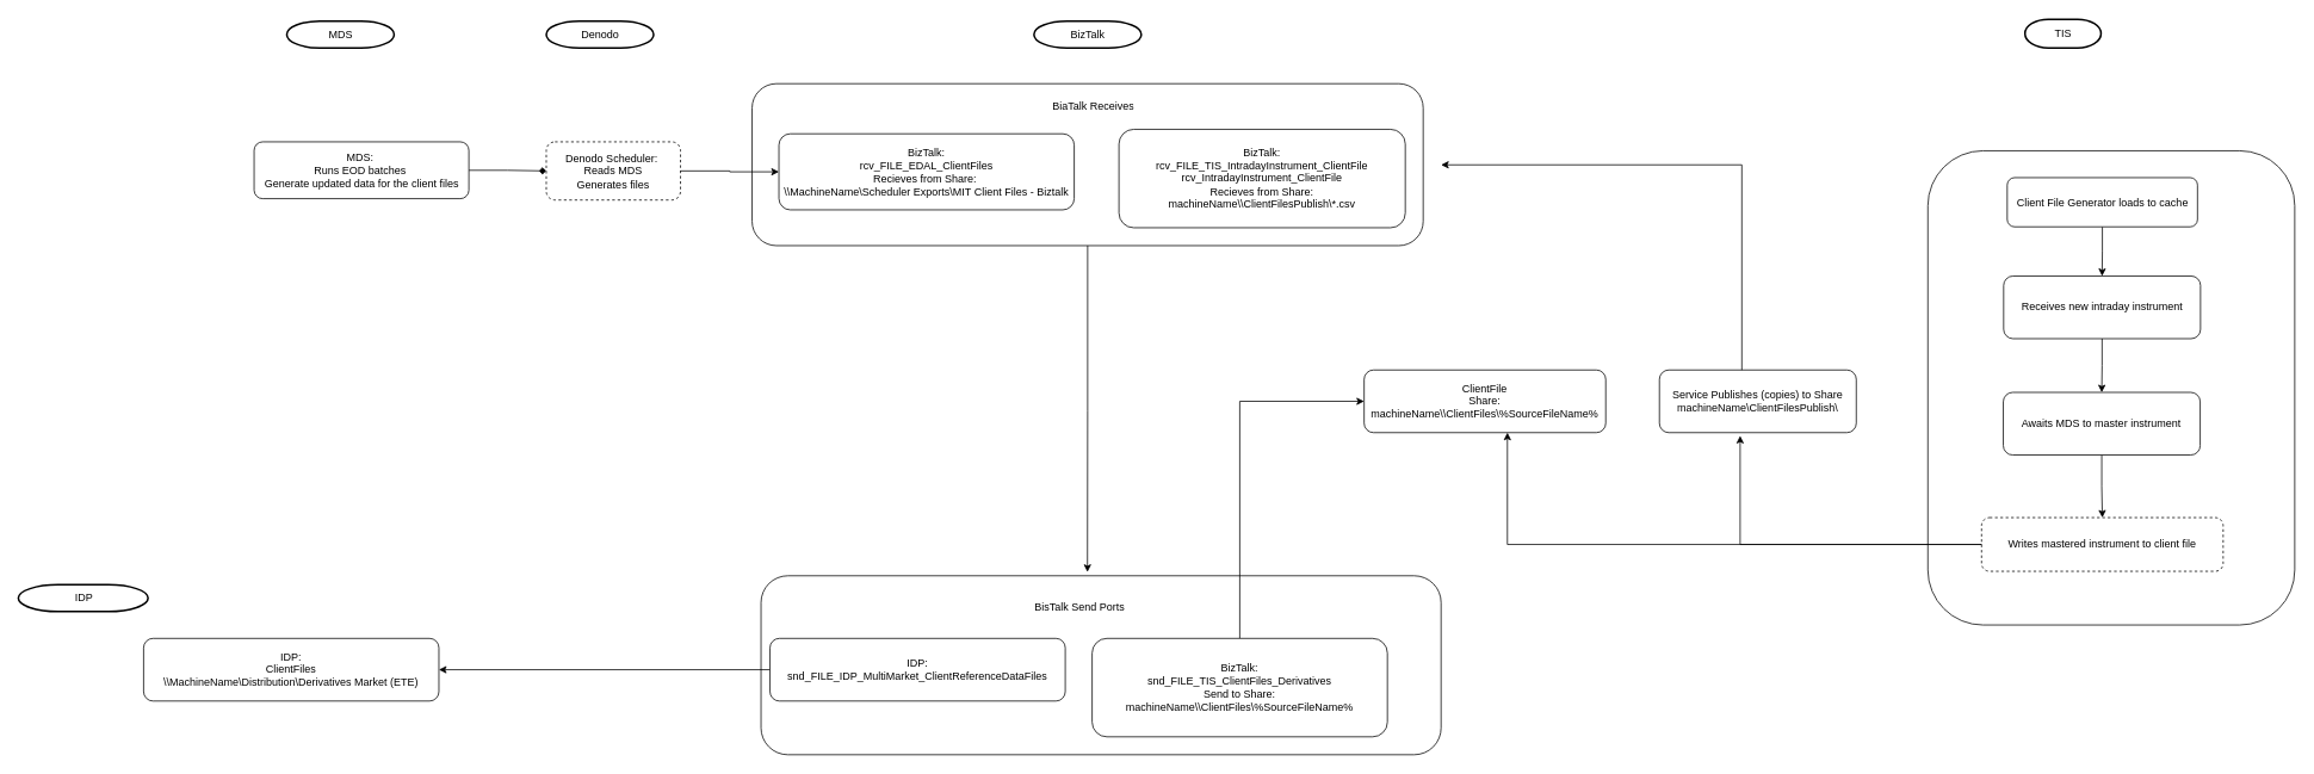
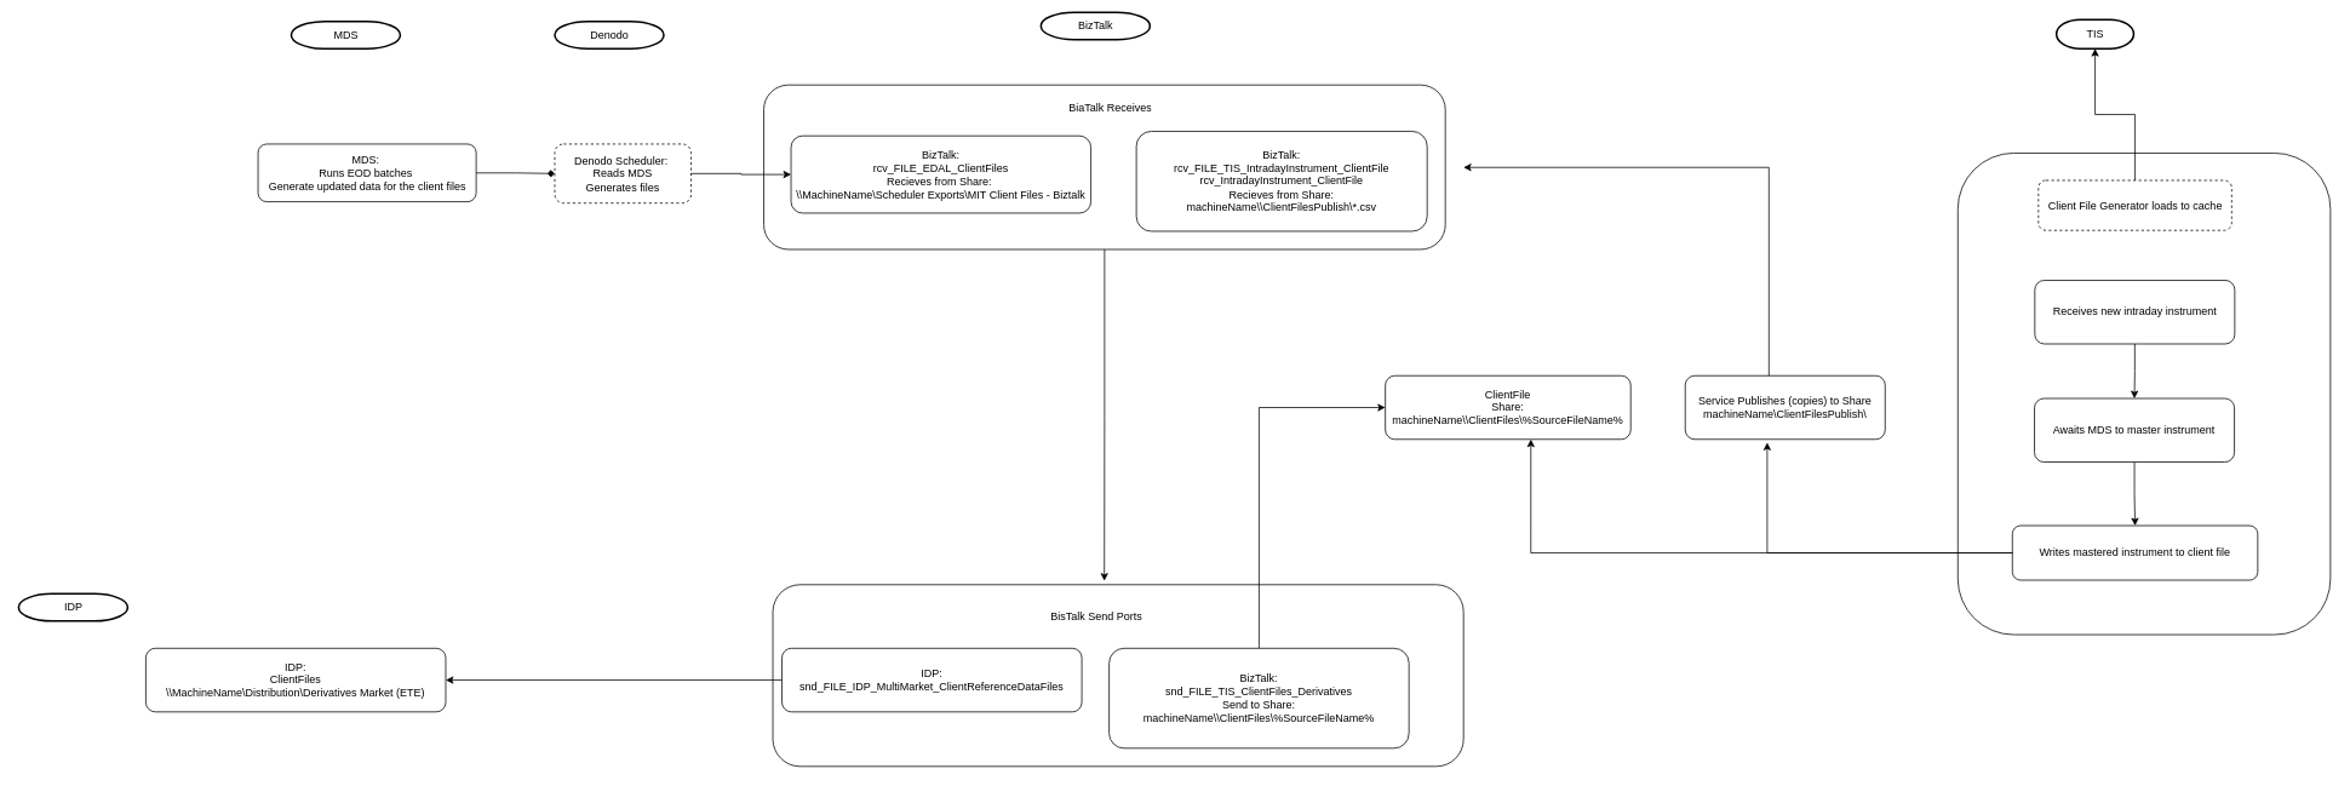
  <mxCell id="0" />
  <mxCell id="1" parent="0" />
  <mxCell id="2" value="MDS" style="shape=mxgraph.flowchart.terminator;strokeWidth=2;gradientColor=none;gradientDirection=north;fontStyle=0;html=1;" parent="1" vertex="1"><mxGeometry x="320" y="23" width="120" height="30" as="geometry" /></mxCell>
  <mxCell id="3" value="Denodo Scheduler:&amp;nbsp;&lt;br style=&quot;border-color: var(--border-color);&quot;&gt;&lt;span style=&quot;&quot;&gt;Reads MDS&lt;/span&gt;&lt;br style=&quot;border-color: var(--border-color);&quot;&gt;&lt;span style=&quot;&quot;&gt;Generates files&lt;/span&gt;" style="rounded=1;whiteSpace=wrap;html=1;dashed=1;" parent="1" vertex="1"><mxGeometry x="610" y="158" width="150" height="65" as="geometry" /></mxCell>
  <mxCell id="4" style="edgeStyle=orthogonalEdgeStyle;rounded=0;orthogonalLoop=1;jettySize=auto;html=1;entryX=0;entryY=0.5;entryDx=0;entryDy=0;endArrow=diamond;" parent="1" source="5" target="3" edge="1"><mxGeometry relative="1" as="geometry" /></mxCell>
  <mxCell id="5" value="MDS:&amp;nbsp;&lt;div style=&quot;border-color: var(--border-color);&quot;&gt;Runs EOD batches&amp;nbsp;&lt;/div&gt;&lt;div style=&quot;border-color: var(--border-color);&quot;&gt;Generate updated data for the client files&lt;/div&gt;" style="rounded=1;whiteSpace=wrap;html=1;" parent="1" vertex="1"><mxGeometry x="283.5" y="158" width="240" height="63.5" as="geometry" /></mxCell>
  <mxCell id="6" value="IDP:&lt;br style=&quot;border-color: var(--border-color);&quot;&gt;&lt;span style=&quot;&quot;&gt;ClientFiles&lt;br&gt;\\MachineName\Distribution\Derivatives Market (ETE)&lt;br&gt;&lt;/span&gt;" style="rounded=1;whiteSpace=wrap;html=1;" parent="1" vertex="1"><mxGeometry x="160" y="713" width="330" height="70" as="geometry" /></mxCell>
  <mxCell id="7" value="ClientFile&lt;br style=&quot;border-color: var(--border-color);&quot;&gt;&lt;span style=&quot;&quot;&gt;Share:&lt;/span&gt;&lt;br style=&quot;border-color: var(--border-color);&quot;&gt;&lt;span style=&quot;&quot;&gt;machineName\\ClientFiles\%SourceFileName%&lt;/span&gt;" style="rounded=1;whiteSpace=wrap;html=1;" parent="1" vertex="1"><mxGeometry x="1524" y="413" width="270" height="70" as="geometry" /></mxCell>
  <mxCell id="8" value="Service Publishes (copies) to Share&lt;br style=&quot;border-color: var(--border-color);&quot;&gt;&lt;span style=&quot;&quot;&gt;machineName\ClientFilesPublish\&lt;/span&gt;" style="rounded=1;whiteSpace=wrap;html=1;" parent="1" vertex="1"><mxGeometry x="1854" y="413" width="220" height="70" as="geometry" /></mxCell>
  <mxCell id="9" value="" style="rounded=1;whiteSpace=wrap;html=1;" parent="1" vertex="1"><mxGeometry x="850" y="643" width="760" height="200" as="geometry" /></mxCell>
  <mxCell id="10" style="edgeStyle=orthogonalEdgeStyle;rounded=0;orthogonalLoop=1;jettySize=auto;html=1;entryX=1;entryY=0.5;entryDx=0;entryDy=0;" parent="1" source="13" target="6" edge="1"><mxGeometry relative="1" as="geometry"><mxPoint x="766.5" y="673.001" as="sourcePoint" /></mxGeometry></mxCell>
  <mxCell id="11" style="edgeStyle=orthogonalEdgeStyle;rounded=0;orthogonalLoop=1;jettySize=auto;html=1;entryX=0;entryY=0.5;entryDx=0;entryDy=0;" parent="1" source="12" target="7" edge="1"><mxGeometry relative="1" as="geometry" /></mxCell>
  <mxCell id="12" value="BizTalk:&lt;br style=&quot;border-color: var(--border-color);&quot;&gt;&lt;span style=&quot;&quot;&gt;snd_FILE_TIS_ClientFiles_Derivatives&lt;/span&gt;&lt;br style=&quot;border-color: var(--border-color);&quot;&gt;&lt;span style=&quot;&quot;&gt;Send to Share:&lt;/span&gt;&lt;br style=&quot;border-color: var(--border-color);&quot;&gt;&lt;span style=&quot;&quot;&gt;machineName\\ClientFiles\%SourceFileName%&lt;/span&gt;" style="rounded=1;whiteSpace=wrap;html=1;" parent="1" vertex="1"><mxGeometry x="1220" y="713" width="330" height="110" as="geometry" /></mxCell>
  <mxCell id="13" value="IDP:&lt;br style=&quot;border-color: var(--border-color);&quot;&gt;&lt;span style=&quot;&quot;&gt;snd_FILE_IDP_MultiMarket_ClientReferenceDataFiles&lt;/span&gt;" style="rounded=1;whiteSpace=wrap;html=1;" parent="1" vertex="1"><mxGeometry x="860" y="713" width="330" height="70" as="geometry" /></mxCell>
  <mxCell id="14" value="" style="rounded=1;whiteSpace=wrap;html=1;" parent="1" vertex="1"><mxGeometry x="840" y="93" width="750" height="181" as="geometry" /></mxCell>
  <mxCell id="15" value="BizTalk:&lt;br style=&quot;border-color: var(--border-color);&quot;&gt;&lt;span style=&quot;&quot;&gt;rcv_FILE_EDAL_ClientFiles&lt;/span&gt;&lt;br style=&quot;border-color: var(--border-color);&quot;&gt;&lt;span style=&quot;&quot;&gt;Recieves from Share:&amp;nbsp;&lt;/span&gt;&lt;br style=&quot;border-color: var(--border-color);&quot;&gt;&lt;span style=&quot;&quot;&gt;\\MachineName\Scheduler Exports\MIT Client Files - Biztalk&lt;/span&gt;" style="rounded=1;whiteSpace=wrap;html=1;" parent="1" vertex="1"><mxGeometry x="870" y="149" width="330" height="85" as="geometry" /></mxCell>
  <mxCell id="16" value="BizTalk:&lt;br style=&quot;border-color: var(--border-color);&quot;&gt;&lt;span style=&quot;&quot;&gt;rcv_FILE_TIS_IntradayInstrument_ClientFile&lt;/span&gt;&lt;br style=&quot;border-color: var(--border-color);&quot;&gt;&lt;span style=&quot;&quot;&gt;rcv_IntradayInstrument_ClientFile&lt;/span&gt;&lt;br style=&quot;border-color: var(--border-color);&quot;&gt;&lt;span style=&quot;&quot;&gt;Recieves from Share:&lt;/span&gt;&lt;br style=&quot;border-color: var(--border-color);&quot;&gt;&lt;span style=&quot;&quot;&gt;machineName\\ClientFilesPublish\*.csv&lt;/span&gt;" style="rounded=1;whiteSpace=wrap;html=1;" parent="1" vertex="1"><mxGeometry x="1250" y="144" width="320" height="110" as="geometry" /></mxCell>
  <mxCell id="17" style="edgeStyle=orthogonalEdgeStyle;rounded=0;orthogonalLoop=1;jettySize=auto;html=1;entryX=0.48;entryY=-0.021;entryDx=0;entryDy=0;entryPerimeter=0;" parent="1" source="14" target="9" edge="1"><mxGeometry relative="1" as="geometry" /></mxCell>
  <mxCell id="18" value="" style="rounded=1;whiteSpace=wrap;html=1;" parent="1" vertex="1"><mxGeometry x="2154" y="168" width="410" height="530" as="geometry" /></mxCell>
  <mxCell id="19" value="TIS" style="shape=mxgraph.flowchart.terminator;strokeWidth=2;gradientColor=none;gradientDirection=north;fontStyle=0;html=1;" parent="1" vertex="1"><mxGeometry x="2262.51" y="20.99" width="84.99" height="32.01" as="geometry" /></mxCell>
- <mxCell id="20" value="" style="edgeStyle=orthogonalEdgeStyle;rounded=0;orthogonalLoop=1;jettySize=auto;html=1;" parent="1" source="21" target="23" edge="1"><mxGeometry relative="1" as="geometry" /></mxCell>
- <mxCell id="21" value="Client File Generator loads to cache" style="rounded=1;whiteSpace=wrap;html=1;" parent="1" vertex="1"><mxGeometry x="2242.69" y="198" width="212.62" height="55" as="geometry" /></mxCell>
+ <mxCell id="20" value="" style="edgeStyle=orthogonalEdgeStyle;rounded=0;orthogonalLoop=1;jettySize=auto;html=1;" parent="1" source="21" target="19" edge="1"><mxGeometry relative="1" as="geometry" /></mxCell>
+ <mxCell id="21" value="Client File Generator loads to cache" style="rounded=1;whiteSpace=wrap;html=1;dashed=1;" parent="1" vertex="1"><mxGeometry x="2242.69" y="198" width="212.62" height="55" as="geometry" /></mxCell>
  <mxCell id="22" value="" style="edgeStyle=orthogonalEdgeStyle;rounded=0;orthogonalLoop=1;jettySize=auto;html=1;" parent="1" source="23" target="25" edge="1"><mxGeometry relative="1" as="geometry" /></mxCell>
  <mxCell id="23" value="Receives new intraday instrument" style="rounded=1;whiteSpace=wrap;html=1;" parent="1" vertex="1"><mxGeometry x="2238.69" y="308" width="220" height="70" as="geometry" /></mxCell>
  <mxCell id="24" value="" style="edgeStyle=orthogonalEdgeStyle;rounded=0;orthogonalLoop=1;jettySize=auto;html=1;" parent="1" source="25" target="26" edge="1"><mxGeometry relative="1" as="geometry" /></mxCell>
  <mxCell id="25" value="Awaits MDS to master instrument" style="rounded=1;whiteSpace=wrap;html=1;" parent="1" vertex="1"><mxGeometry x="2238.31" y="438" width="220" height="70" as="geometry" /></mxCell>
- <mxCell id="26" value="Writes mastered instrument to client file" style="rounded=1;whiteSpace=wrap;html=1;dashed=1;" parent="1" vertex="1"><mxGeometry x="2214" y="578" width="270" height="60" as="geometry" /></mxCell>
+ <mxCell id="26" value="Writes mastered instrument to client file" style="rounded=1;whiteSpace=wrap;html=1;" parent="1" vertex="1"><mxGeometry x="2214" y="578" width="270" height="60" as="geometry" /></mxCell>
  <mxCell id="27" style="edgeStyle=orthogonalEdgeStyle;rounded=0;orthogonalLoop=1;jettySize=auto;html=1;entryX=0.41;entryY=1.051;entryDx=0;entryDy=0;entryPerimeter=0;" parent="1" source="26" target="8" edge="1"><mxGeometry relative="1" as="geometry" /></mxCell>
  <mxCell id="28" style="edgeStyle=orthogonalEdgeStyle;rounded=0;orthogonalLoop=1;jettySize=auto;html=1;entryX=0.593;entryY=1;entryDx=0;entryDy=0;entryPerimeter=0;" parent="1" source="26" target="7" edge="1"><mxGeometry relative="1" as="geometry" /></mxCell>
  <mxCell id="29" style="edgeStyle=orthogonalEdgeStyle;rounded=0;orthogonalLoop=1;jettySize=auto;html=1;entryX=0.996;entryY=0.375;entryDx=0;entryDy=0;exitX=0.431;exitY=0.022;exitDx=0;exitDy=0;exitPerimeter=0;entryPerimeter=0;" parent="1" edge="1"><mxGeometry relative="1" as="geometry"><mxPoint x="1946.1" y="413" as="sourcePoint" /><mxPoint x="1610" y="183.71" as="targetPoint" /><Array as="points"><mxPoint x="1946.28" y="183.46" /></Array></mxGeometry></mxCell>
  <mxCell id="30" value="Denodo" style="shape=mxgraph.flowchart.terminator;strokeWidth=2;gradientColor=none;gradientDirection=north;fontStyle=0;html=1;" parent="1" vertex="1"><mxGeometry x="610" y="23" width="120" height="30" as="geometry" /></mxCell>
- <mxCell id="31" value="BizTalk" style="shape=mxgraph.flowchart.terminator;strokeWidth=2;gradientColor=none;gradientDirection=north;fontStyle=0;html=1;" parent="1" vertex="1"><mxGeometry x="1155" y="23" width="120" height="30" as="geometry" /></mxCell>
- <mxCell id="32" value="IDP" style="shape=mxgraph.flowchart.terminator;strokeWidth=2;gradientColor=none;gradientDirection=north;fontStyle=0;html=1;" parent="1" vertex="1"><mxGeometry x="20" y="653" width="145" height="30" as="geometry" /></mxCell>
+ <mxCell id="31" value="BizTalk" style="shape=mxgraph.flowchart.terminator;strokeWidth=2;gradientColor=none;gradientDirection=north;fontStyle=0;html=1;" parent="1" vertex="1"><mxGeometry x="1145" y="13" width="120" height="30" as="geometry" /></mxCell>
+ <mxCell id="32" value="IDP" style="shape=mxgraph.flowchart.terminator;strokeWidth=2;gradientColor=none;gradientDirection=north;fontStyle=0;html=1;" parent="1" vertex="1"><mxGeometry x="20" y="653" width="120" height="30" as="geometry" /></mxCell>
  <mxCell id="33" value="" style="edgeStyle=orthogonalEdgeStyle;rounded=0;orthogonalLoop=1;jettySize=auto;html=1;entryX=0;entryY=0.5;entryDx=0;entryDy=0;" parent="1" source="3" target="15" edge="1"><mxGeometry relative="1" as="geometry"><mxPoint x="880" y="192" as="targetPoint" /></mxGeometry></mxCell>
  <mxCell id="34" value="BiaTalk Receives" style="text;strokeColor=none;fillColor=none;align=left;verticalAlign=middle;spacingLeft=4;spacingRight=4;overflow=hidden;points=[[0,0.5],[1,0.5]];portConstraint=eastwest;rotatable=0;whiteSpace=wrap;html=1;" parent="1" vertex="1"><mxGeometry x="1170" y="103" width="160" height="30" as="geometry" /></mxCell>
  <mxCell id="35" value="BisTalk Send Ports" style="text;strokeColor=none;fillColor=none;align=left;verticalAlign=middle;spacingLeft=4;spacingRight=4;overflow=hidden;points=[[0,0.5],[1,0.5]];portConstraint=eastwest;rotatable=0;whiteSpace=wrap;html=1;" parent="1" vertex="1"><mxGeometry x="1150" y="663" width="160" height="30" as="geometry" /></mxCell>
